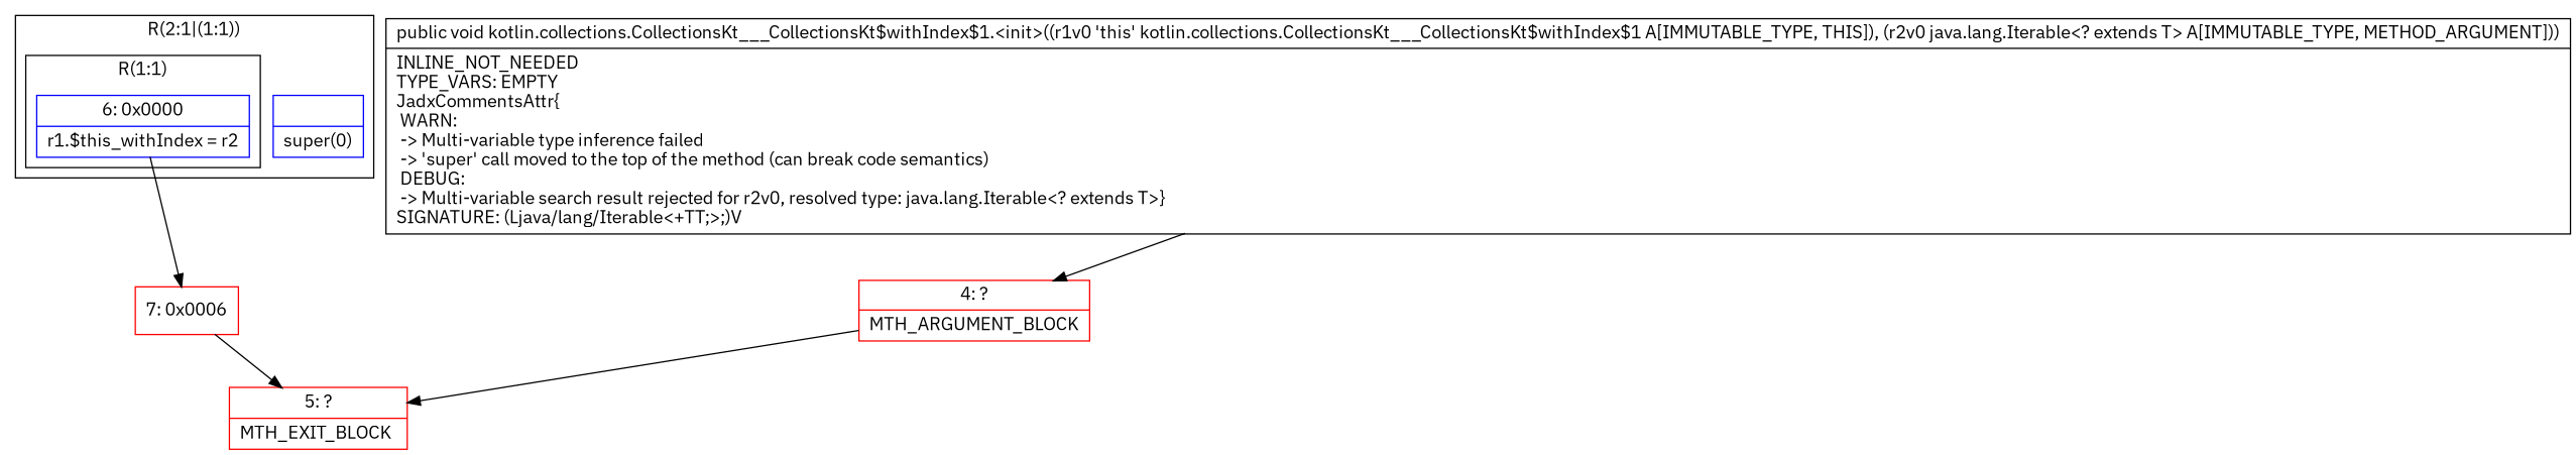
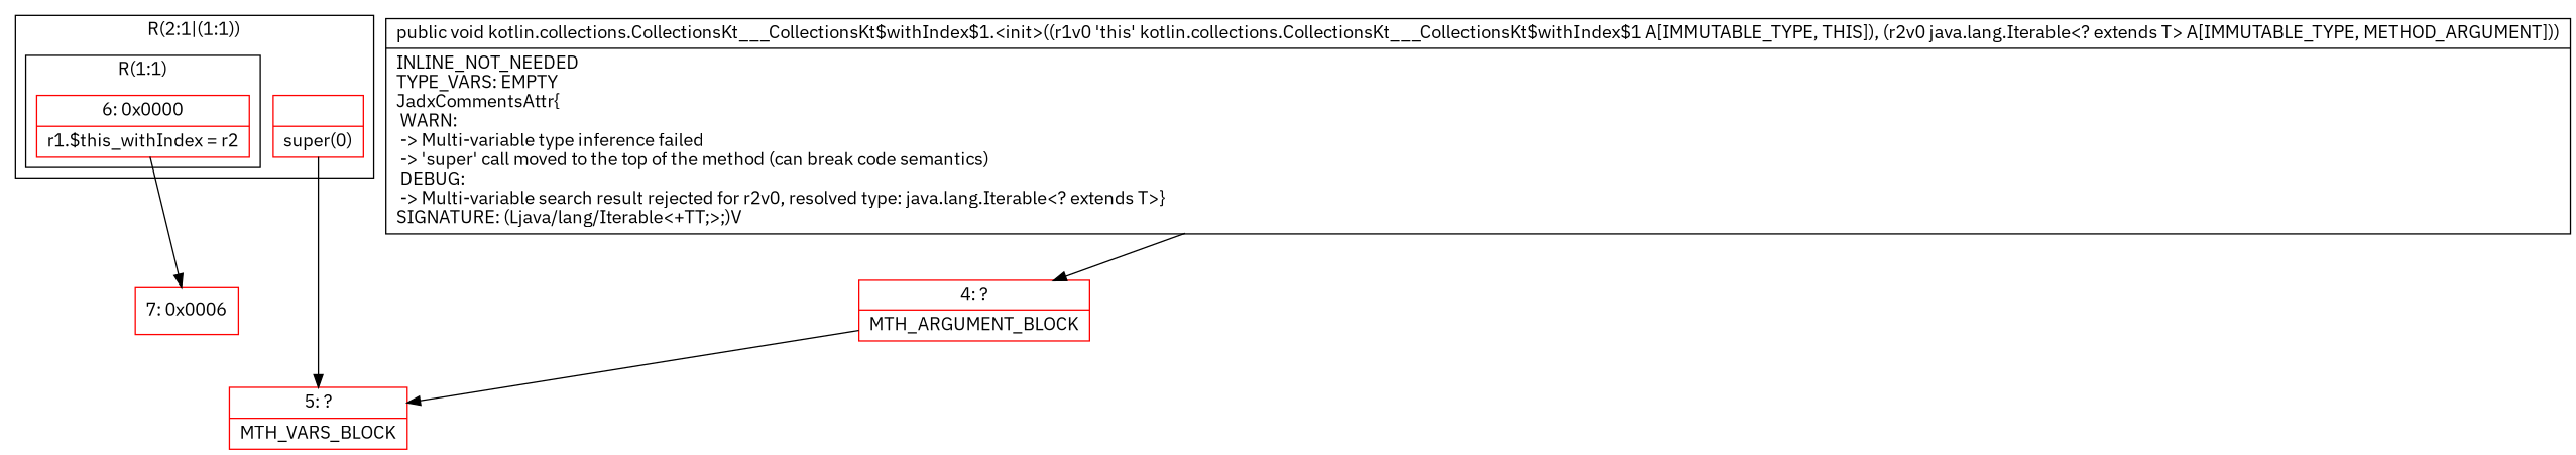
  digraph {
    fontname="IBM Plex Sans"
    node [color=red fontname="IBM Plex Sans" shape=record]
    edge [fontname="IBM Plex Sans"]
-   n1 [color=blue label="{6\:\ 0x0000|r1.$this_withIndex = r2\l}"]
-   n2 [color=blue label="{|super(0)\l}"]
+   n1 [label="{6\:\ 0x0000|r1.$this_withIndex = r2\l}"]
+   n2 [label="{|super(0)\l}"]
    n3 [label="{7\:\ 0x0006}"]
-   n4 [label="{5\:\ ?|MTH_EXIT_BLOCK\l}"]
+   n4 [label="{5\:\ ?|MTH_VARS_BLOCK\l}"]
    n5 [label="{4\:\ ?|MTH_ARGUMENT_BLOCK\l}"]
    n6 [label="{public void kotlin.collections.CollectionsKt___CollectionsKt$withIndex$1.\<init\>((r1v0 'this' kotlin.collections.CollectionsKt___CollectionsKt$withIndex$1 A[IMMUTABLE_TYPE, THIS]), (r2v0 java.lang.Iterable\<? extends T\> A[IMMUTABLE_TYPE, METHOD_ARGUMENT]))  | INLINE_NOT_NEEDED\lTYPE_VARS: EMPTY\lJadxCommentsAttr\{\l WARN: \l \-\> Multi\-variable type inference failed\l \-\> 'super' call moved to the top of the method (can break code semantics)\l DEBUG: \l \-\> Multi\-variable search result rejected for r2v0, resolved type: java.lang.Iterable\<? extends T\>\}\lSIGNATURE: (Ljava\/lang\/Iterable\<+TT;\>;)V\l}" color=""]
    subgraph cluster_1 {
      label="R(2:1|(1:1))"
      n2
      subgraph cluster_2 {
        label="R(1:1)"
        n1
      }
    }
    n1 -> n3
-   n3 -> n4
+   n2 -> n4
    n5 -> n4
    n6 -> n5
  }
